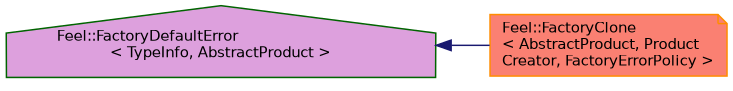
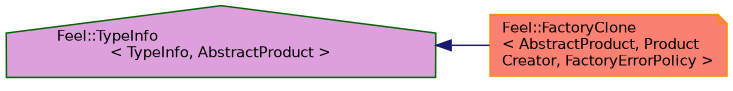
  digraph {
    rankdir=LR
    node [fontname=Helvetica fontsize=10 style=filled]
-   n1 [color=darkgreen fillcolor=plum height=0.2 label="Feel::FactoryDefaultError\l\< TypeInfo, AbstractProduct \>" shape=house width=0.4]
+   n1 [color=darkgreen fillcolor=plum height=0.2 label="Feel::TypeInfo\l\< TypeInfo, AbstractProduct \>" shape=house width=0.4]
    n2 [color=darkorange fillcolor=salmon height=0.2 label="Feel::FactoryClone\l\< AbstractProduct, Product\lCreator, FactoryErrorPolicy \>" shape=note width=0.4]
    n1 -> n2 [color=midnightblue dir=back fontname=Helvetica fontsize=10 labelfontname=Helvetica labelfontsize=10 style=solid]
  }
